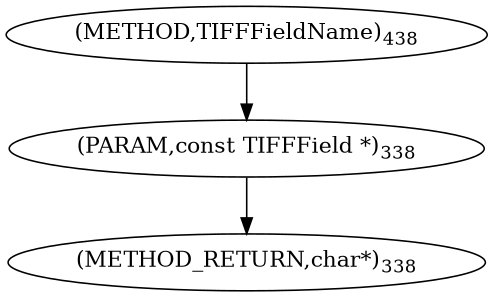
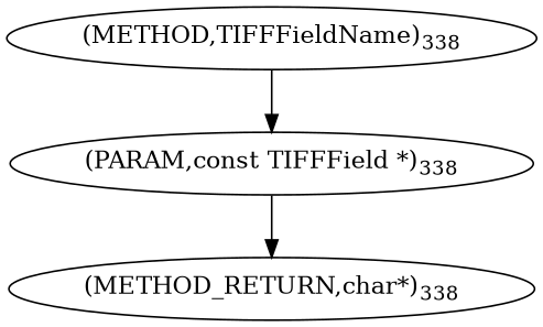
  digraph {
-   n1 [label=<(METHOD,TIFFFieldName)<SUB>438</SUB>>]
+   n1 [label=<(METHOD,TIFFFieldName)<SUB>338</SUB>>]
    n2 [label=<(PARAM,const TIFFField *)<SUB>338</SUB>>]
    n3 [label=<(METHOD_RETURN,char*)<SUB>338</SUB>>]
    n1 -> n2
    n2 -> n3
  }
